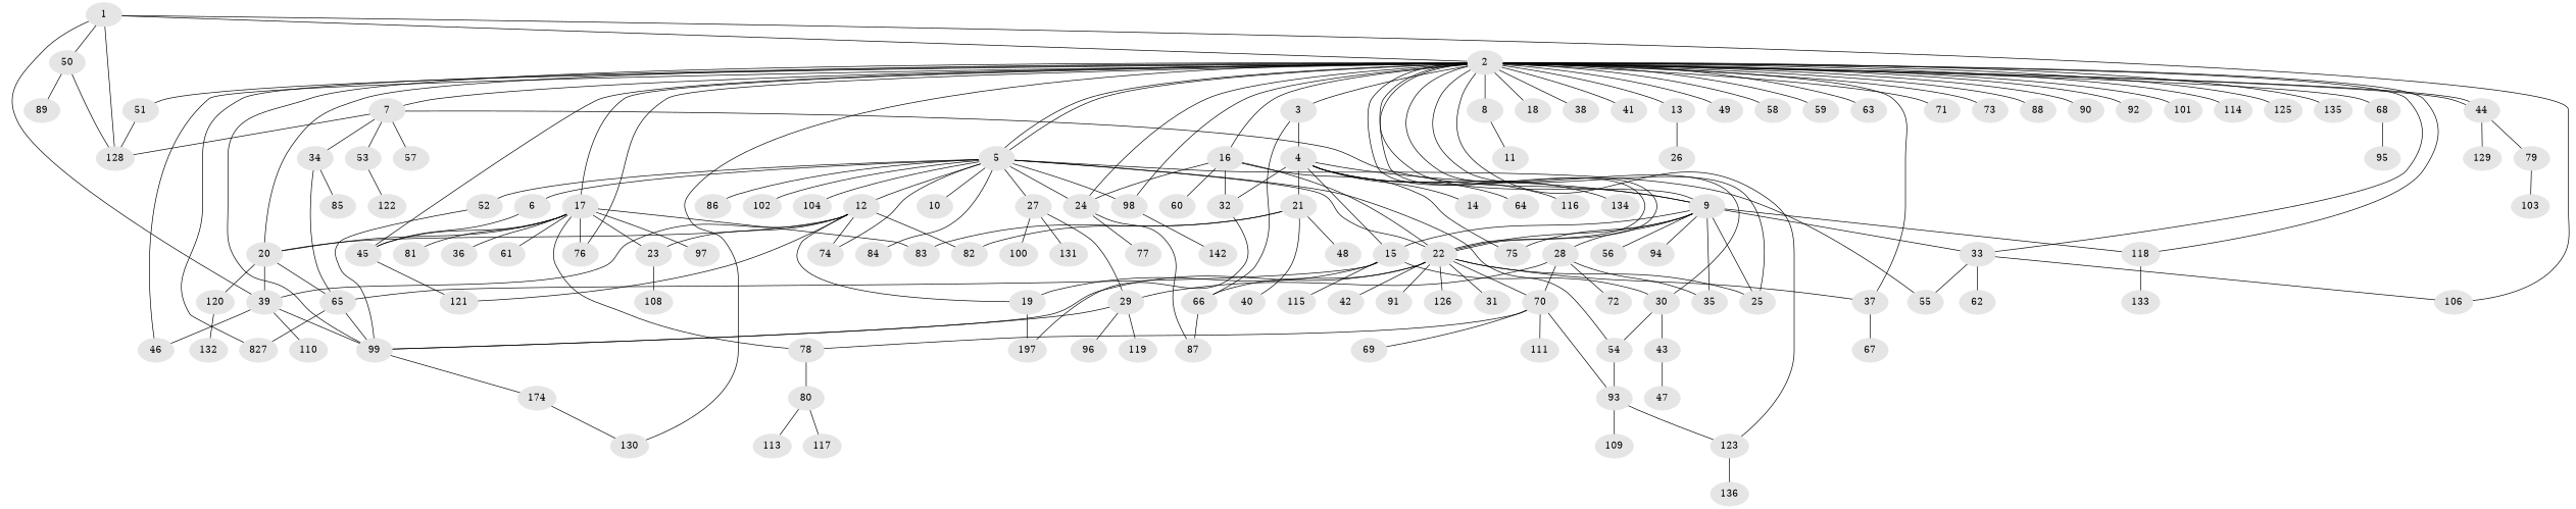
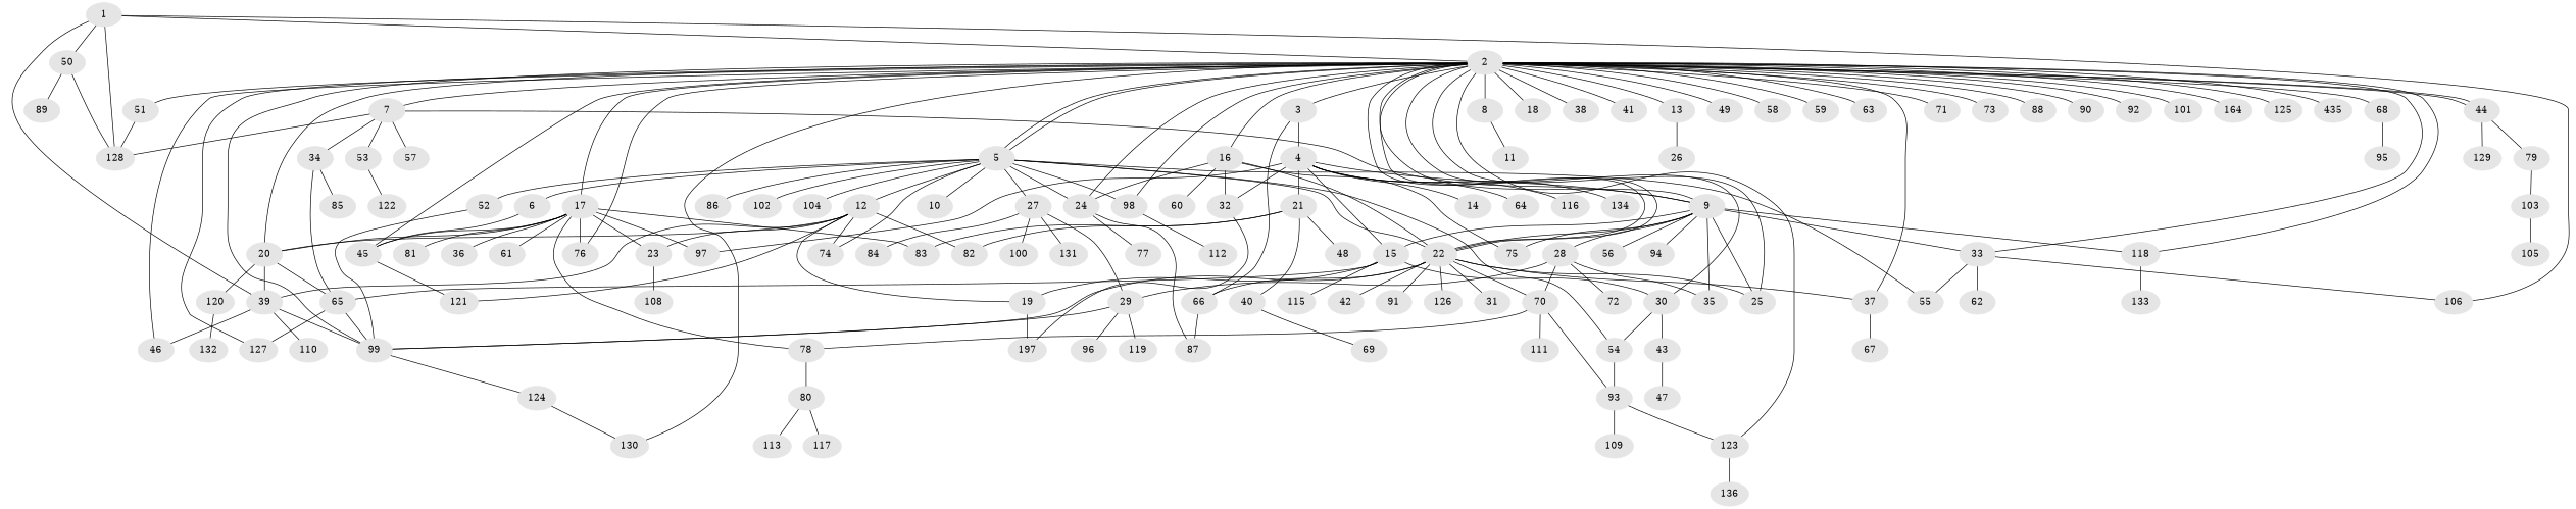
  graph {
    node [color=gray90 style=filled]
    1
    2
    39
    50
    106
    128
    3
    5
    7
    8
    9
    13
    16
    17
    18
    20
    22
    24
    25
    30
    33
    37
    38
    41
    44
    45
    46
    49
    51
    58
    59
    63
    68
    71
    73
    76
    88
    90
    92
    98
    99
    101
-   114
+   114 [label=164]
    118
    123
    125
-   127 [label=827]
+   127
    130
-   135
+   135 [label=435]
    110
    89
    4
    66
    6
    10
    12
    27
    52
    54
    55
    74
    84
    86
    102
    104
    34
    53
    57
    11
    15
    28
    35
    56
    75
    94
    26
    32
    60
    97
    23
    36
    61
    78
    81
    83
    65
    120
    31
    42
    70
    91
    126
    77
    87
    43
    62
    67
    79
    129
    121
    95
-   112 [label=142]
-   124 [label=174]
+   112
+   124
    133
    136
    14
    21
    64
    116
    134
    19
    115
    82
    40
    48
    n116 [label=197]
    29
    100
    131
    93
    85
    122
    72
    108
    80
    132
    69
    111
    96
    119
    47
    103
    109
    113
    117
+   105
    1 -- 2
    1 -- 39
    1 -- 50
    1 -- 106
    1 -- 128
    2 -- 3
    2 -- 5
    2 -- 5
    2 -- 7
    2 -- 8
    2 -- 9
    2 -- 13
    2 -- 16
    2 -- 17
    2 -- 18
    2 -- 20
    2 -- 22
    2 -- 22
    2 -- 24
    2 -- 25
    2 -- 30
    2 -- 33
    2 -- 37
    2 -- 38
    2 -- 41
    2 -- 44
    2 -- 44
    2 -- 45
    2 -- 46
    2 -- 49
    2 -- 51
    2 -- 58
    2 -- 59
    2 -- 63
    2 -- 68
    2 -- 71
    2 -- 73
    2 -- 76
    2 -- 88
    2 -- 90
    2 -- 92
    2 -- 98
    2 -- 99
    2 -- 101
    2 -- 114
    2 -- 118
    2 -- 123
    2 -- 125
    2 -- 127
    2 -- 130
    2 -- 135
    39 -- 46
    39 -- 99
    39 -- 110
    50 -- 128
    50 -- 89
    3 -- 4
    3 -- 66
    5 -- 22
    5 -- 24
    5 -- 98
    5 -- 6
    5 -- 10
    5 -- 12
    5 -- 27
    5 -- 52
    5 -- 54
    5 -- 55
    5 -- 74
-   5 -- 84
+   27 -- 84
    5 -- 86
    5 -- 102
    5 -- 104
    7 -- 128
    7 -- 9
    7 -- 34
    7 -- 53
    7 -- 57
    8 -- 11
    9 -- 22
    9 -- 25
    9 -- 33
    9 -- 118
    9 -- 15
    9 -- 28
    9 -- 35
    9 -- 56
    9 -- 75
    9 -- 94
    13 -- 26
    16 -- 22
    16 -- 24
    16 -- 75
    16 -- 32
    16 -- 60
    17 -- 20
    17 -- 45
    17 -- 76
    17 -- 97
    17 -- 23
    17 -- 36
    17 -- 61
    17 -- 78
    17 -- 81
    17 -- 83
    20 -- 39
    20 -- 65
    20 -- 120
    22 -- 25
    22 -- 37
    22 -- 99
    22 -- 66
    22 -- 31
    22 -- 42
    22 -- 70
    22 -- 91
    22 -- 126
    24 -- 77
    24 -- 87
    30 -- 54
    30 -- 43
    33 -- 106
    33 -- 55
    33 -- 62
    37 -- 67
    44 -- 79
    44 -- 129
    45 -- 121
    51 -- 128
    68 -- 95
    98 -- 112
    99 -- 124
    118 -- 133
    123 -- 136
    4 -- 9
    4 -- 15
    4 -- 32
+   4 -- 97
    4 -- 14
    4 -- 21
    4 -- 64
    4 -- 116
    4 -- 134
    66 -- 87
    6 -- 45
    12 -- 39
    12 -- 20
    12 -- 74
    12 -- 23
    12 -- 121
    12 -- 19
    12 -- 82
    27 -- 29
    27 -- 100
    27 -- 131
    52 -- 99
    54 -- 93
    34 -- 65
    34 -- 85
    53 -- 122
    15 -- 30
    15 -- 65
    15 -- 19
    15 -- 115
    28 -- 35
    28 -- 70
    28 -- 29
    28 -- 72
    32 -- n116
    23 -- 108
    78 -- 80
    65 -- 99
    65 -- 127
    120 -- 132
    70 -- 78
    70 -- 93
    70 -- 111
    43 -- 47
    79 -- 103
    124 -- 130
    21 -- 83
    21 -- 82
    21 -- 40
    21 -- 48
    19 -- n116
-   70 -- 69
+   40 -- 69
    29 -- 99
    29 -- 96
    29 -- 119
    93 -- 123
    93 -- 109
    80 -- 113
    80 -- 117
+   103 -- 105
  }
